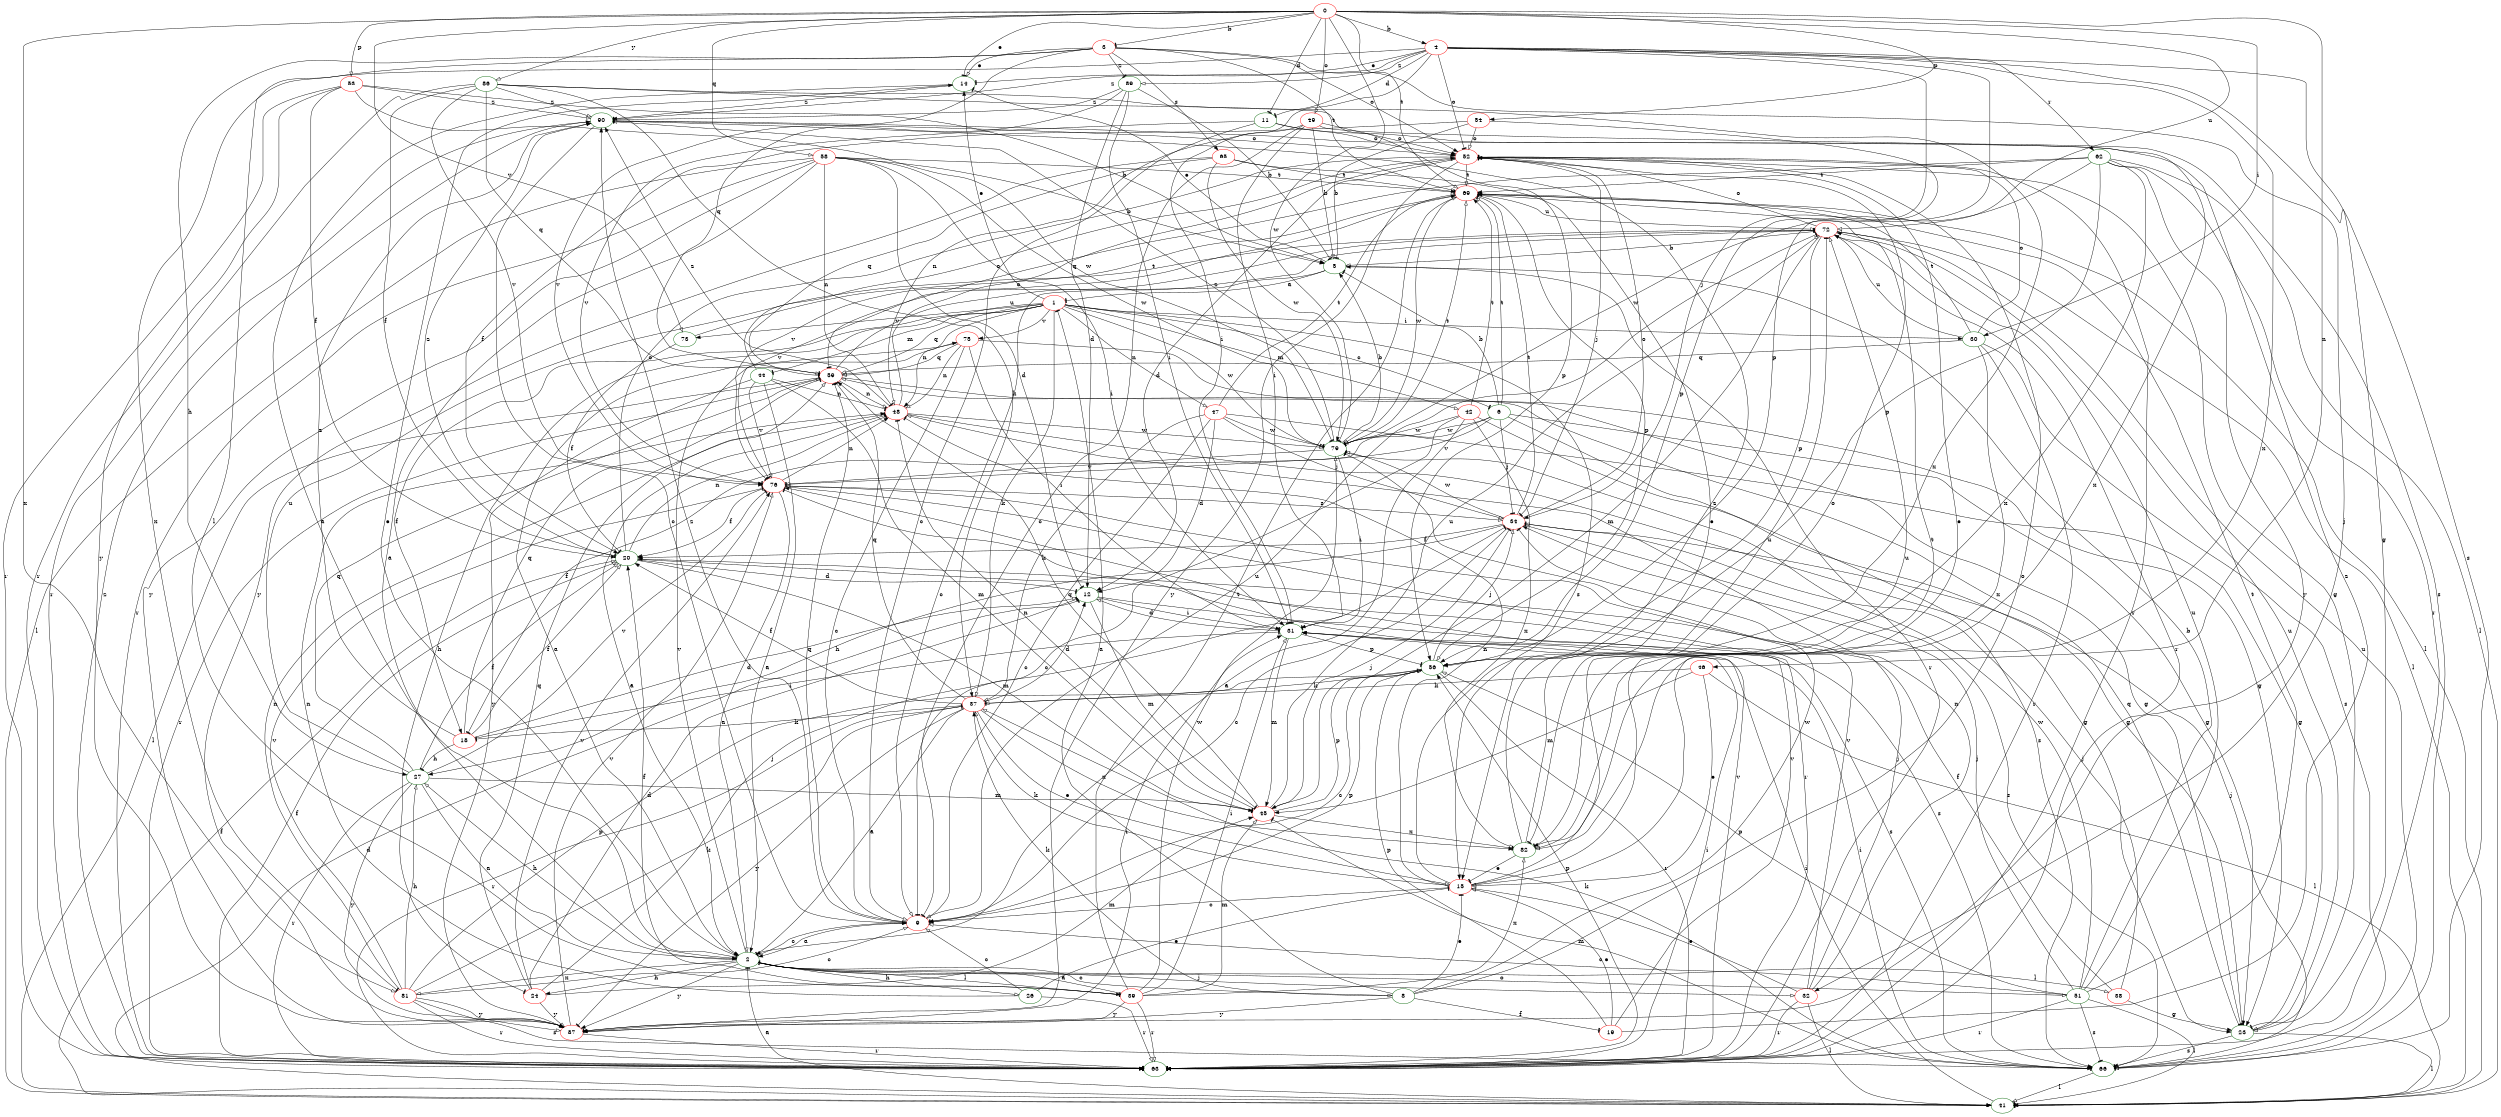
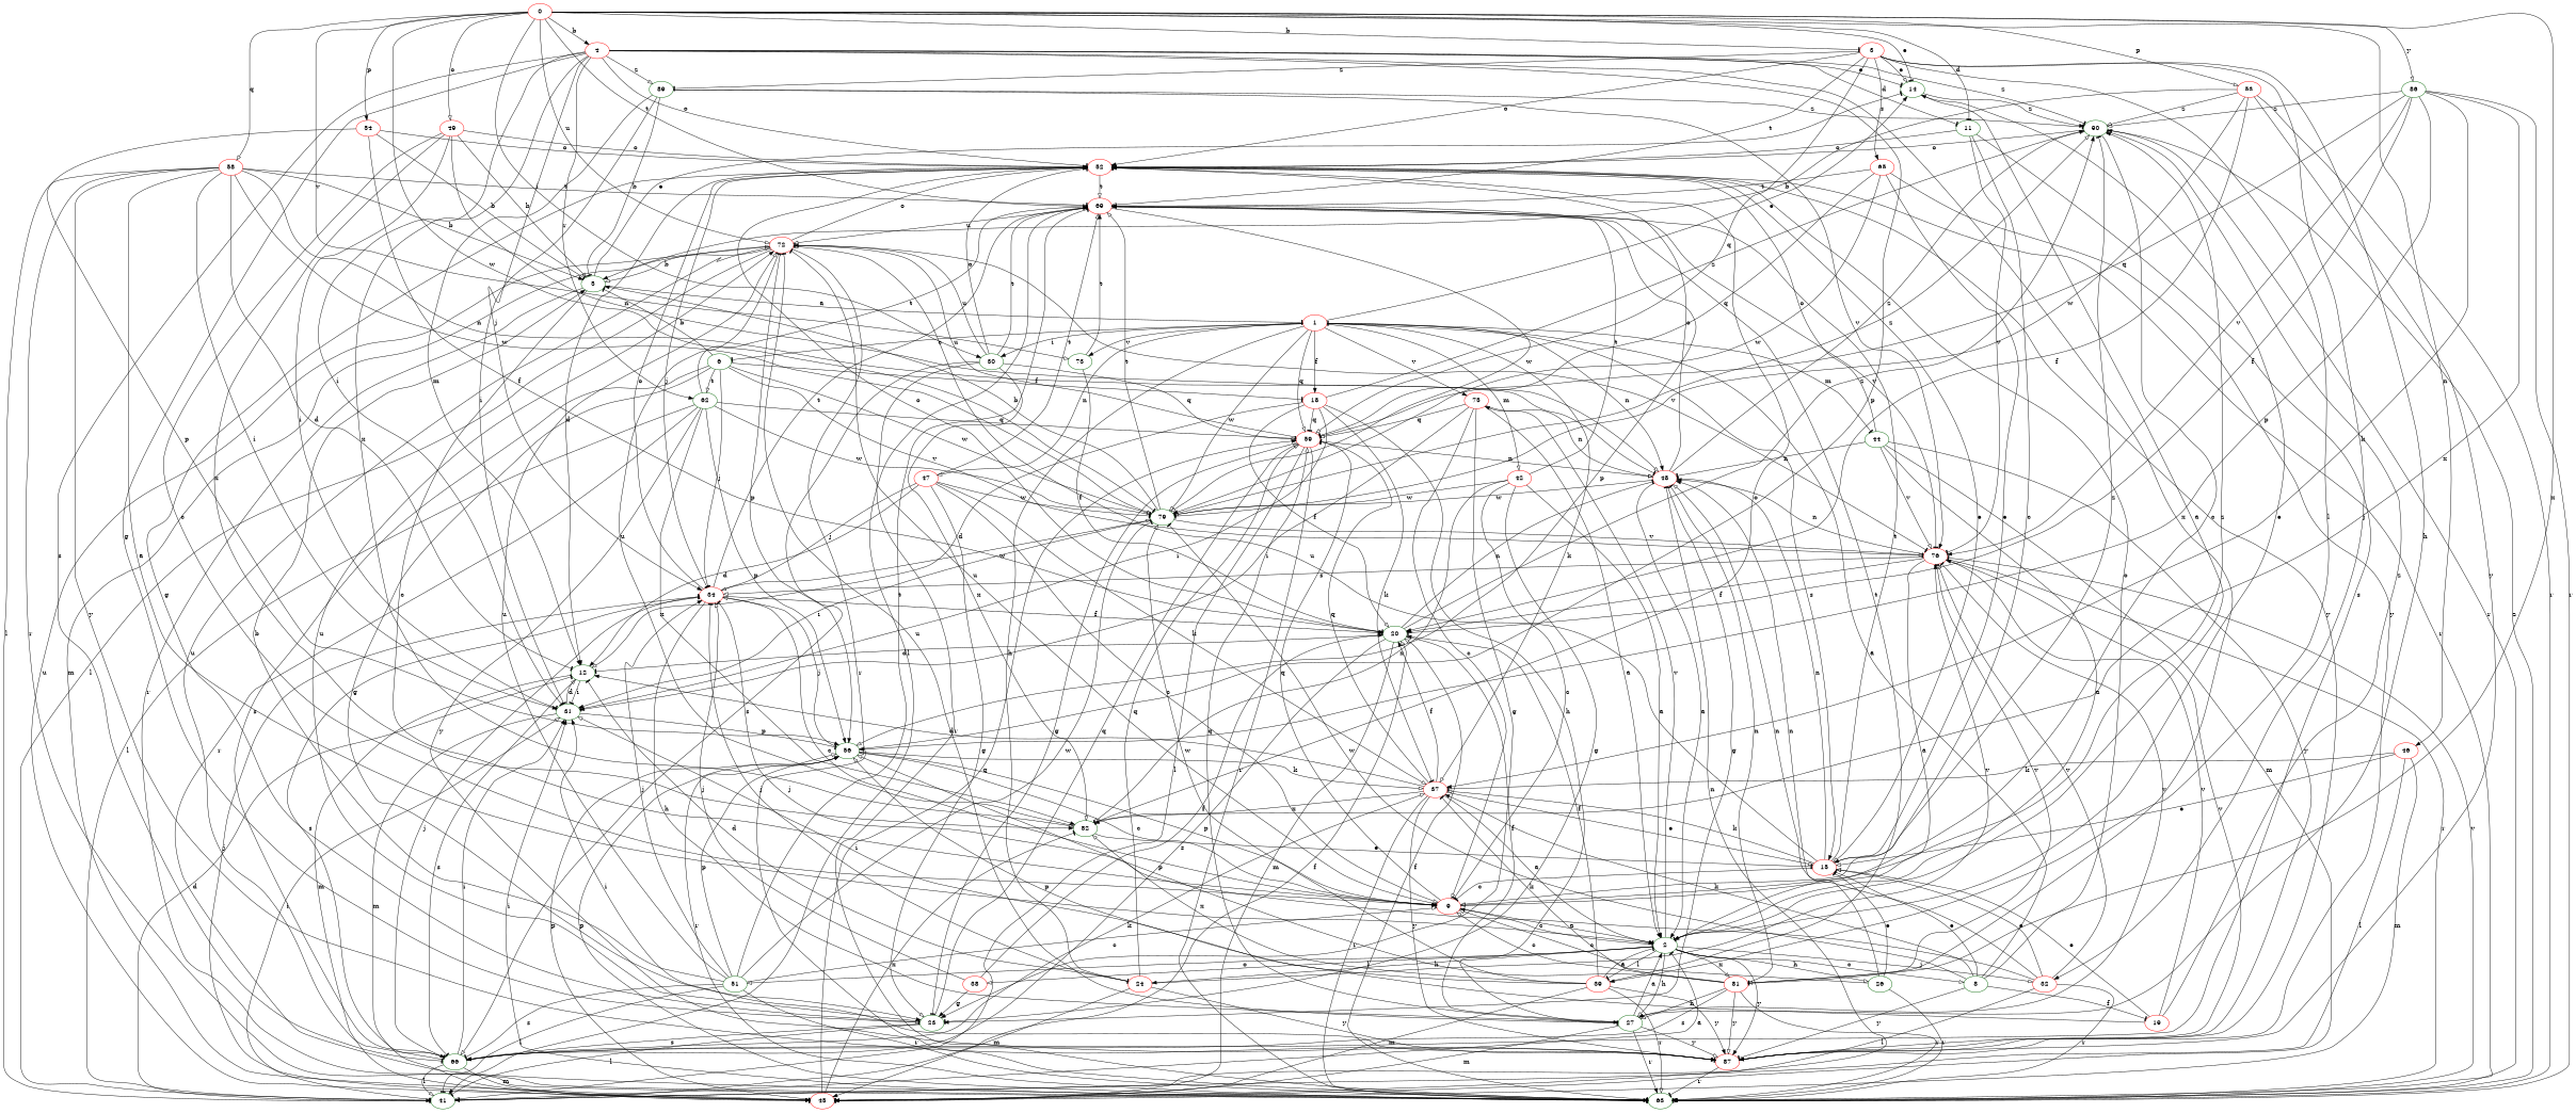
  strict digraph {
    node [color=red]
    edge [arrowhead=tee]
    0
    3
    4
    11 [color=darkgreen]
    14 [color=darkgreen]
    30 [color=darkgreen]
    46
    49
    53
    54
    58
    69
    72
    73 [color=darkgreen]
    79 [color=darkgreen]
    81
    86 [color=darkgreen]
    59
    65
    27 [color=darkgreen]
    32
    39
    52
    89 [color=darkgreen]
    23 [color=darkgreen]
    31 [color=darkgreen]
    34
    56 [color=darkgreen]
    62 [color=darkgreen]
    66 [color=darkgreen]
    82 [color=darkgreen]
    90 [color=darkgreen]
    9
    76
    2 [color=darkgreen]
    63 [color=darkgreen]
    37
    15
    45
    41 [color=darkgreen]
    48
    5 [color=darkgreen]
    87
    20 [color=darkgreen]
    12 [color=darkgreen]
    1
    6 [color=darkgreen]
    18
    24
    42
    44 [color=darkgreen]
    47
    75
    8 [color=darkgreen]
    26 [color=darkgreen]
    38
    51 [color=darkgreen]
    19
    0 -> 3 [label=b]
    0 -> 4 [arrowhead=normal label=b]
    0 -> 11 [label=d]
    0 -> 14 [label=e]
    0 -> 30 [arrowhead=normal label=i]
    0 -> 46 [arrowhead=normal label=n]
    0 -> 49 [arrowhead=onormal label=o]
    0 -> 53 [arrowhead=onormal label=p]
    0 -> 54 [arrowhead=normal label=p]
    0 -> 58 [arrowhead=onormal label=q]
    0 -> 69 [arrowhead=onormal label=t]
    0 -> 72 [arrowhead=onormal label=u]
    0 -> 73 [arrowhead=onormal label=v]
    0 -> 79 [label=w]
    0 -> 81 [arrowhead=onormal label=x]
    0 -> 86 [arrowhead=onormal label=y]
    3 -> 14 [arrowhead=onormal label=e]
    3 -> 69 [arrowhead=onormal label=t]
    3 -> 59 [arrowhead=onormal label=q]
    3 -> 65 [arrowhead=normal label=s]
    3 -> 27 [arrowhead=normal label=h]
    3 -> 32 [arrowhead=normal label=j]
    3 -> 39 [arrowhead=normal label=l]
    3 -> 52 [arrowhead=normal label=o]
    3 -> 89 [label=z]
    4 -> 11 [label=d]
    4 -> 14 [label=e]
    4 -> 81 [label=x]
    4 -> 52 [label=o]
    4 -> 89 [arrowhead=onormal label=z]
    4 -> 23 [label=g]
    4 -> 31 [label=i]
    4 -> 34 [arrowhead=normal label=j]
    4 -> 56 [arrowhead=onormal label=p]
    4 -> 62 [arrowhead=normal label=r]
    4 -> 66 [label=s]
    4 -> 82 [arrowhead=onormal label=x]
    4 -> 90 [label=z]
    11 -> 52 [arrowhead=normal label=o]
    11 -> 66 [arrowhead=onormal label=s]
    11 -> 9 [arrowhead=onormal label=c]
    11 -> 76 [label=v]
    14 -> 90 [arrowhead=normal label=z]
    14 -> 2 [label=a]
    30 -> 69 [arrowhead=normal label=t]
    30 -> 72 [arrowhead=normal label=u]
    30 -> 59 [arrowhead=onormal label=q]
    30 -> 52 [label=o]
    30 -> 66 [arrowhead=onormal label=s]
    30 -> 82 [arrowhead=onormal label=x]
    30 -> 63 [label=r]
    46 -> 37 [label=k]
    46 -> 15 [arrowhead=onormal label=e]
    46 -> 45 [arrowhead=normal label=m]
    46 -> 41 [arrowhead=onormal label=l]
    49 -> 52 [arrowhead=normal label=o]
    49 -> 31 [label=i]
    49 -> 82 [arrowhead=normal label=x]
    49 -> 9 [label=c]
    49 -> 48 [arrowhead=onormal label=n]
    49 -> 5 [arrowhead=onormal label=b]
    53 -> 79 [label=w]
    53 -> 90 [arrowhead=onormal label=z]
    53 -> 63 [arrowhead=normal label=r]
    53 -> 5 [arrowhead=normal label=b]
    53 -> 87 [arrowhead=normal label=y]
    53 -> 20 [arrowhead=normal label=f]
    54 -> 52 [arrowhead=onormal label=o]
    54 -> 56 [arrowhead=normal label=p]
    54 -> 5 [label=b]
    54 -> 20 [arrowhead=normal label=f]
    58 -> 69 [label=t]
    58 -> 79 [arrowhead=onormal label=w]
    58 -> 31 [arrowhead=normal label=i]
    58 -> 2 [arrowhead=normal label=a]
    58 -> 63 [label=r]
    58 -> 41 [arrowhead=normal label=l]
    58 -> 48 [label=n]
    58 -> 5 [arrowhead=normal label=b]
    58 -> 87 [arrowhead=onormal label=y]
    58 -> 12 [label=d]
    69 -> 72 [arrowhead=onormal label=u]
    69 -> 79 [arrowhead=onormal label=w]
    69 -> 56 [arrowhead=onormal label=p]
    69 -> 76 [label=v]
    69 -> 41 [arrowhead=normal label=l]
    72 -> 52 [arrowhead=normal label=o]
    72 -> 56 [arrowhead=normal label=p]
    72 -> 76 [label=v]
    72 -> 63 [arrowhead=onormal label=r]
    72 -> 45 [arrowhead=normal label=m]
    72 -> 41 [label=l]
    72 -> 5 [arrowhead=onormal label=b]
    73 -> 69 [arrowhead=normal label=t]
    73 -> 20 [label=f]
    79 -> 69 [arrowhead=onormal label=t]
    79 -> 31 [arrowhead=normal label=i]
    79 -> 90 [arrowhead=onormal label=z]
    79 -> 76 [arrowhead=onormal label=v]
    79 -> 5 [arrowhead=normal label=b]
    81 -> 27 [arrowhead=onormal label=h]
    81 -> 56 [arrowhead=onormal label=p]
    81 -> 66 [arrowhead=normal label=s]
    81 -> 9 [arrowhead=onormal label=c]
    81 -> 76 [label=v]
    81 -> 63 [arrowhead=normal label=r]
    81 -> 37 [label=k]
    81 -> 48 [label=n]
    81 -> 87 [arrowhead=onormal label=y]
    86 -> 59 [label=q]
    86 -> 56 [arrowhead=normal label=p]
    86 -> 82 [label=x]
    86 -> 90 [arrowhead=onormal label=z]
    86 -> 76 [arrowhead=normal label=v]
    86 -> 63 [label=r]
    86 -> 37 [arrowhead=normal label=k]
    86 -> 20 [label=f]
    59 -> 72 [label=u]
    59 -> 23 [label=g]
    59 -> 63 [label=r]
    59 -> 41 [arrowhead=onormal label=l]
    59 -> 48 [arrowhead=onormal label=n]
    65 -> 69 [arrowhead=normal label=t]
    65 -> 79 [arrowhead=normal label=w]
    65 -> 59 [label=q]
    65 -> 15 [arrowhead=normal label=e]
    65 -> 87 [arrowhead=normal label=y]
    27 -> 72 [label=u]
    27 -> 59 [arrowhead=onormal label=q]
    27 -> 76 [label=v]
    27 -> 2 [arrowhead=normal label=a]
    27 -> 63 [arrowhead=normal label=r]
    27 -> 45 [label=m]
    27 -> 87 [arrowhead=onormal label=y]
    27 -> 20 [arrowhead=onormal label=f]
    32 -> 34 [label=j]
    32 -> 76 [arrowhead=onormal label=v]
    32 -> 63 [arrowhead=normal label=r]
    32 -> 15 [arrowhead=onormal label=e]
    32 -> 41 [arrowhead=normal label=l]
    32 -> 48 [arrowhead=onormal label=n]
    39 -> 69 [arrowhead=onormal label=t]
    39 -> 79 [arrowhead=onormal label=w]
    39 -> 31 [arrowhead=onormal label=i]
    39 -> 82 [arrowhead=onormal label=x]
    39 -> 2 [label=a]
    39 -> 63 [arrowhead=onormal label=r]
    39 -> 45 [arrowhead=onormal label=m]
    39 -> 87 [arrowhead=normal label=y]
    39 -> 20 [arrowhead=normal label=f]
    52 -> 69 [arrowhead=onormal label=t]
    52 -> 23 [arrowhead=onormal label=g]
    52 -> 34 [label=j]
    52 -> 63 [arrowhead=normal label=r]
    52 -> 15 [arrowhead=onormal label=e]
    52 -> 87 [arrowhead=normal label=y]
    52 -> 12 [arrowhead=normal label=d]
    89 -> 31 [label=i]
    89 -> 90 [label=z]
    89 -> 76 [arrowhead=normal label=v]
    89 -> 5 [label=b]
-   89 -> 12 [arrowhead=normal label=d]
+   89 -> 12 [arrowhead=normal label=m]
    23 -> 72 [arrowhead=normal label=u]
    23 -> 59 [arrowhead=onormal label=q]
    23 -> 66 [arrowhead=normal label=s]
    23 -> 41 [label=l]
    31 -> 56 [label=p]
    31 -> 45 [arrowhead=normal label=m]
    31 -> 12 [arrowhead=onormal label=d]
    34 -> 69 [label=t]
    34 -> 79 [arrowhead=onormal label=w]
    34 -> 27 [arrowhead=normal label=h]
    34 -> 52 [arrowhead=onormal label=o]
    34 -> 66 [label=s]
    34 -> 9 [arrowhead=normal label=c]
    34 -> 20 [arrowhead=normal label=f]
    56 -> 34 [arrowhead=onormal label=j]
    56 -> 9 [arrowhead=normal label=c]
    56 -> 63 [label=r]
    56 -> 37 [arrowhead=onormal label=k]
    62 -> 69 [arrowhead=normal label=t]
    62 -> 79 [label=w]
    62 -> 59 [label=q]
    62 -> 56 [arrowhead=normal label=p]
-   62 -> 82 [label=x]
+   62 -> 82 [arrowhead=normal label=x]
    62 -> 63 [label=r]
    62 -> 41 [label=l]
    62 -> 87 [arrowhead=normal label=y]
    66 -> 72 [arrowhead=onormal label=u]
    66 -> 31 [arrowhead=normal label=i]
    66 -> 34 [label=j]
    66 -> 37 [arrowhead=onormal label=k]
    66 -> 45 [label=m]
    66 -> 41 [arrowhead=onormal label=l]
    82 -> 72 [label=u]
    82 -> 52 [label=o]
    82 -> 15 [label=e]
    90 -> 52 [arrowhead=normal label=o]
    90 -> 9 [arrowhead=onormal label=c]
    90 -> 63 [arrowhead=normal label=r]
    9 -> 72 [label=u]
    9 -> 59 [label=q]
    9 -> 56 [arrowhead=onormal label=p]
    9 -> 90 [arrowhead=normal label=z]
    9 -> 2 [arrowhead=normal label=a]
    76 -> 34 [arrowhead=onormal label=s]
    76 -> 2 [arrowhead=onormal label=a]
    76 -> 63 [arrowhead=normal label=r]
    76 -> 48 [arrowhead=normal label=n]
    76 -> 20 [arrowhead=normal label=f]
    2 -> 14 [arrowhead=normal label=e]
    2 -> 81 [arrowhead=onormal label=x]
    2 -> 27 [arrowhead=onormal label=h]
    2 -> 32 [arrowhead=onormal label=j]
    2 -> 39 [label=l]
    2 -> 9 [arrowhead=normal label=c]
    2 -> 87 [arrowhead=normal label=y]
    2 -> 24 [arrowhead=normal label=h]
    2 -> 75 [arrowhead=normal label=v]
    2 -> 8 [arrowhead=onormal label=c]
    2 -> 26 [arrowhead=onormal label=h]
    2 -> 38 [arrowhead=onormal label=l]
    2 -> 51 [arrowhead=onormal label=o]
    63 -> 31 [arrowhead=normal label=i]
    63 -> 56 [arrowhead=normal label=p]
    63 -> 90 [arrowhead=normal label=z]
    63 -> 76 [label=v]
    63 -> 20 [arrowhead=onormal label=f]
    37 -> 59 [label=q]
    37 -> 82 [arrowhead=normal label=x]
    37 -> 2 [label=a]
    37 -> 63 [arrowhead=normal label=r]
    37 -> 15 [arrowhead=onormal label=e]
    37 -> 87 [label=y]
    37 -> 20 [arrowhead=normal label=f]
    37 -> 12 [arrowhead=normal label=d]
    15 -> 69 [arrowhead=normal label=t]
    15 -> 72 [arrowhead=onormal label=u]
    15 -> 90 [label=z]
    15 -> 9 [label=c]
    15 -> 37 [arrowhead=onormal label=k]
    15 -> 48 [label=n]
    45 -> 72 [arrowhead=onormal label=u]
    45 -> 59 [arrowhead=normal label=q]
    45 -> 34 [label=j]
    45 -> 56 [arrowhead=onormal label=p]
    45 -> 82 [label=x]
    45 -> 48 [label=n]
    41 -> 31 [arrowhead=onormal label=i]
    41 -> 2 [label=a]
    41 -> 20 [arrowhead=onormal label=f]
    41 -> 12 [label=d]
    48 -> 79 [arrowhead=onormal label=w]
    48 -> 52 [arrowhead=onormal label=o]
    48 -> 23 [arrowhead=normal label=g]
    48 -> 90 [arrowhead=normal label=z]
    48 -> 2 [arrowhead=normal label=a]
    5 -> 14 [label=e]
    5 -> 9 [arrowhead=onormal label=c]
    5 -> 63 [label=r]
    5 -> 1 [label=a]
    87 -> 31 [arrowhead=normal label=i]
    87 -> 76 [arrowhead=onormal label=v]
    87 -> 63 [label=r]
    20 -> 52 [arrowhead=onormal label=o]
    20 -> 66 [arrowhead=normal label=s]
    20 -> 90 [arrowhead=normal label=z]
    20 -> 45 [arrowhead=normal label=m]
    20 -> 48 [label=n]
    20 -> 12 [label=d]
    12 -> 31 [label=i]
    12 -> 66 [label=s]
    12 -> 45 [label=m]
    1 -> 14 [arrowhead=normal label=e]
    1 -> 30 [arrowhead=normal label=i]
    1 -> 73 [arrowhead=normal label=v]
    1 -> 79 [arrowhead=onormal label=w]
    1 -> 59 [arrowhead=onormal label=q]
    1 -> 37 [arrowhead=onormal label=k]
    1 -> 15 [arrowhead=normal label=s]
    1 -> 48 [arrowhead=normal label=n]
    1 -> 6 [label=c]
    1 -> 18 [arrowhead=normal label=f]
    1 -> 24 [label=h]
    1 -> 42 [arrowhead=onormal label=m]
    1 -> 44 [label=m]
    1 -> 47 [arrowhead=onormal label=n]
    1 -> 75 [arrowhead=normal label=v]
-   6 -> 69 [arrowhead=onormal label=t]
+   6 -> 62 [arrowhead=onormal label=t]
    6 -> 79 [arrowhead=onormal label=w]
    6 -> 23 [arrowhead=normal label=g]
    6 -> 34 [label=j]
    6 -> 66 [arrowhead=normal label=s]
    6 -> 76 [label=v]
    6 -> 5 [label=b]
    6 -> 18 [label=f]
    18 -> 59 [label=q]
    18 -> 27 [label=h]
    18 -> 31 [label=i]
    18 -> 90 [arrowhead=onormal label=z]
-   37 -> 18 [label=k]
+   18 -> 37 [label=k]
    18 -> 20 [arrowhead=onormal label=f]
    18 -> 12 [arrowhead=onormal label=d]
    24 -> 59 [arrowhead=onormal label=q]
    24 -> 34 [label=j]
    24 -> 76 [arrowhead=normal label=v]
    24 -> 45 [arrowhead=normal label=m]
    24 -> 87 [arrowhead=onormal label=y]
    24 -> 12 [label=d]
    42 -> 69 [arrowhead=normal label=t]
    42 -> 79 [label=w]
    42 -> 23 [label=g]
    42 -> 82 [arrowhead=onormal label=x]
    42 -> 9 [label=c]
    42 -> 2 [arrowhead=normal label=a]
    44 -> 52 [arrowhead=normal label=o]
    44 -> 76 [arrowhead=onormal label=v]
    44 -> 2 [arrowhead=normal label=a]
    44 -> 45 [label=m]
    44 -> 48 [label=n]
    44 -> 87 [arrowhead=onormal label=y]
    47 -> 69 [arrowhead=onormal label=t]
    47 -> 79 [label=w]
    47 -> 23 [arrowhead=onormal label=g]
    47 -> 34 [arrowhead=onormal label=j]
    47 -> 9 [arrowhead=onormal label=c]
    47 -> 37 [arrowhead=onormal label=k]
    47 -> 12 [arrowhead=normal label=d]
    75 -> 59 [arrowhead=onormal label=q]
    75 -> 23 [arrowhead=normal label=g]
    75 -> 31 [arrowhead=normal label=i]
    75 -> 9 [arrowhead=onormal label=c]
    75 -> 2 [arrowhead=normal label=a]
    75 -> 48 [arrowhead=onormal label=n]
    8 -> 79 [label=w]
    8 -> 52 [label=o]
    8 -> 37 [arrowhead=normal label=k]
    8 -> 15 [label=e]
    8 -> 87 [label=y]
    8 -> 1 [label=a]
    8 -> 19 [label=f]
    26 -> 9 [arrowhead=onormal label=c]
    26 -> 63 [arrowhead=onormal label=r]
    26 -> 15 [label=e]
    26 -> 48 [arrowhead=normal label=n]
    38 -> 23 [arrowhead=normal label=g]
    38 -> 34 [arrowhead=onormal label=j]
    38 -> 20 [arrowhead=normal label=f]
    51 -> 69 [label=t]
    51 -> 72 [arrowhead=onormal label=u]
    51 -> 79 [label=w]
    51 -> 34 [arrowhead=normal label=j]
    51 -> 56 [arrowhead=onormal label=p]
    51 -> 66 [label=s]
    51 -> 9 [arrowhead=onormal label=c]
    51 -> 63 [label=r]
    51 -> 41 [label=l]
    51 -> 5 [arrowhead=normal label=b]
    19 -> 56 [arrowhead=onormal label=p]
    19 -> 90 [label=z]
    19 -> 76 [arrowhead=normal label=v]
    19 -> 15 [arrowhead=onormal label=e]
  }
